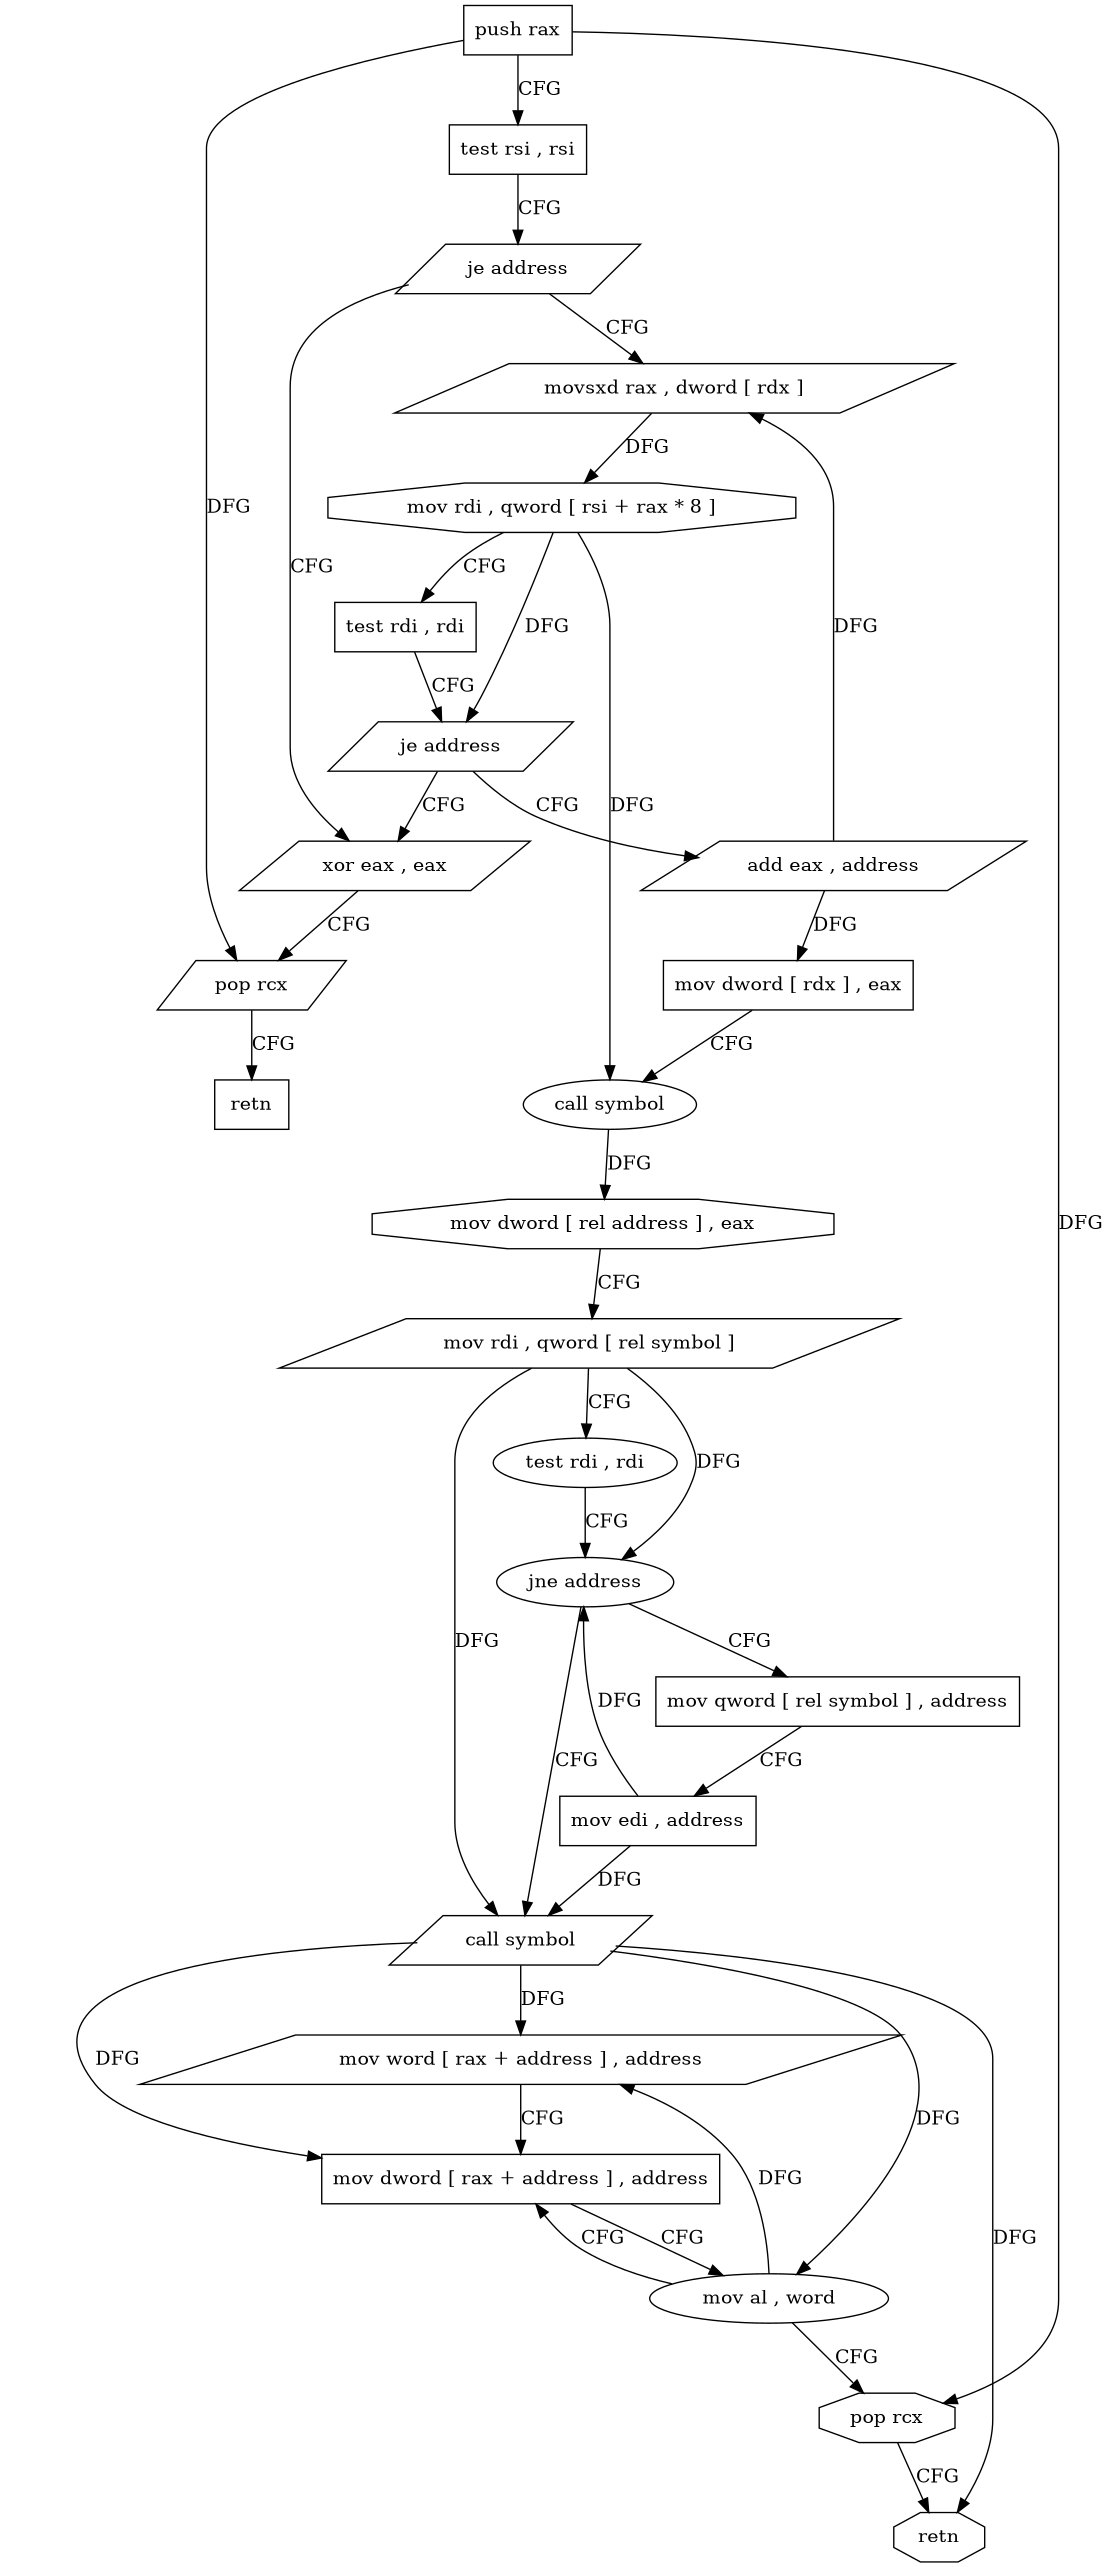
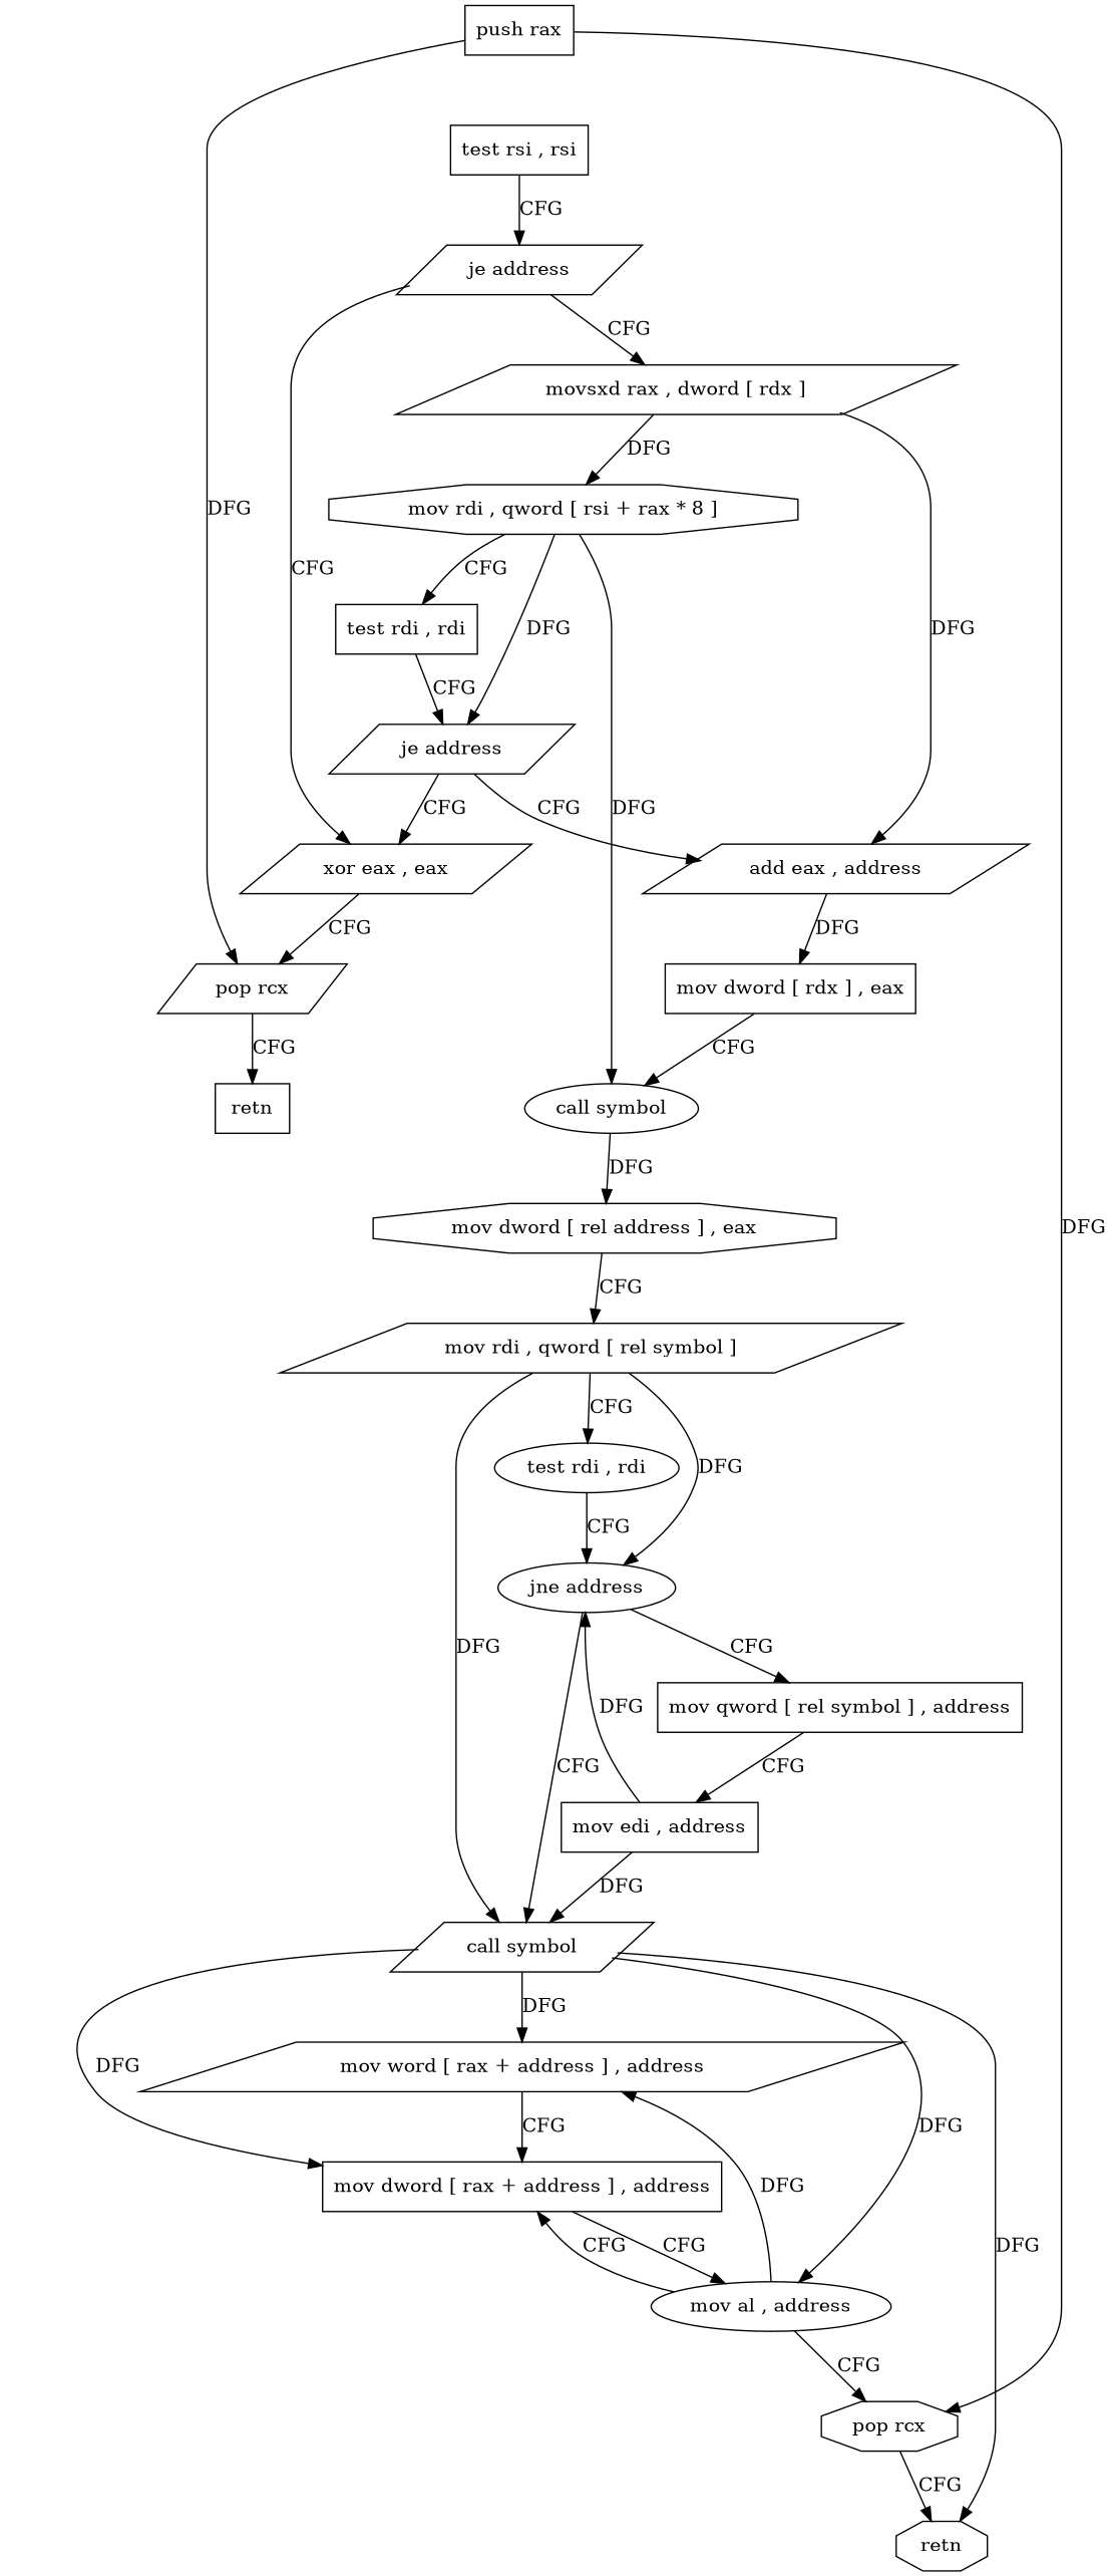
  digraph {
    node [shape=parallelogram]
    n1 [label="push rax" shape=box]
    n2 [label="test rsi , rsi" shape=box]
    n3 [label="pop rcx"]
    n4 [label="pop rcx" shape=octagon]
    n5 [label="je address"]
    n6 [label=retn shape=box]
    n7 [label=retn shape=octagon]
    n8 [label="xor eax , eax"]
    n9 [label="movsxd rax , dword [ rdx ]"]
    n10 [label="mov rdi , qword [ rsi + rax * 8 ]" shape=octagon]
    n11 [label="add eax , address"]
    n12 [label="test rdi , rdi" shape=box]
    n13 [label="je address"]
    n14 [label="call symbol" shape=ellipse]
    n15 [label="mov dword [ rdx ] , eax" shape=box]
    n16 [label="mov dword [ rel address ] , eax" shape=octagon]
    n17 [label="mov rdi , qword [ rel symbol ]"]
    n18 [label="test rdi , rdi" shape=ellipse]
    n19 [label="jne address" shape=ellipse]
    n20 [label="call symbol"]
    n21 [label="mov qword [ rel symbol ] , address" shape=box]
    n22 [label="mov word [ rax + address ] , address"]
    n23 [label="mov dword [ rax + address ] , address" shape=box]
-   n24 [label="mov al , word" shape=ellipse]
+   n24 [label="mov al , address" shape=ellipse]
    n25 [label="mov edi , address" shape=box]
-   n1 -> n2 [label=CFG]
    n1 -> n3 [label=DFG]
    n1 -> n4 [label=DFG]
    n2 -> n5 [label=CFG]
    n3 -> n6 [label=CFG]
    n4 -> n7 [label=CFG]
    n5 -> n8 [label=CFG]
    n5 -> n9 [label=CFG]
    n8 -> n3 [label=CFG]
    n9 -> n10 [label=DFG]
-   n11 -> n9 [label=DFG]
+   n9 -> n11 [label=DFG]
    n10 -> n12 [label=CFG]
    n10 -> n13 [label=DFG]
    n10 -> n14 [label=DFG]
    n11 -> n15 [label=DFG]
    n12 -> n13 [label=CFG]
    n13 -> n8 [label=CFG]
    n13 -> n11 [label=CFG]
    n14 -> n16 [label=DFG]
    n15 -> n14 [label=CFG]
    n16 -> n17 [label=CFG]
    n17 -> n18 [label=CFG]
    n17 -> n19 [label=DFG]
    n17 -> n20 [label=DFG]
    n18 -> n19 [label=CFG]
    n19 -> n20 [label=CFG]
    n19 -> n21 [label=CFG]
    n20 -> n7 [label=DFG]
    n20 -> n22 [label=DFG]
    n20 -> n23 [label=DFG]
    n20 -> n24 [label=DFG]
    n21 -> n25 [label=CFG]
    n22 -> n23 [label=CFG]
    n23 -> n24 [label=CFG]
    n24 -> n4 [label=CFG]
    n24 -> n22 [label=DFG]
    n24 -> n23 [label=CFG]
    n25 -> n19 [label=DFG]
    n25 -> n20 [label=DFG]
  }
